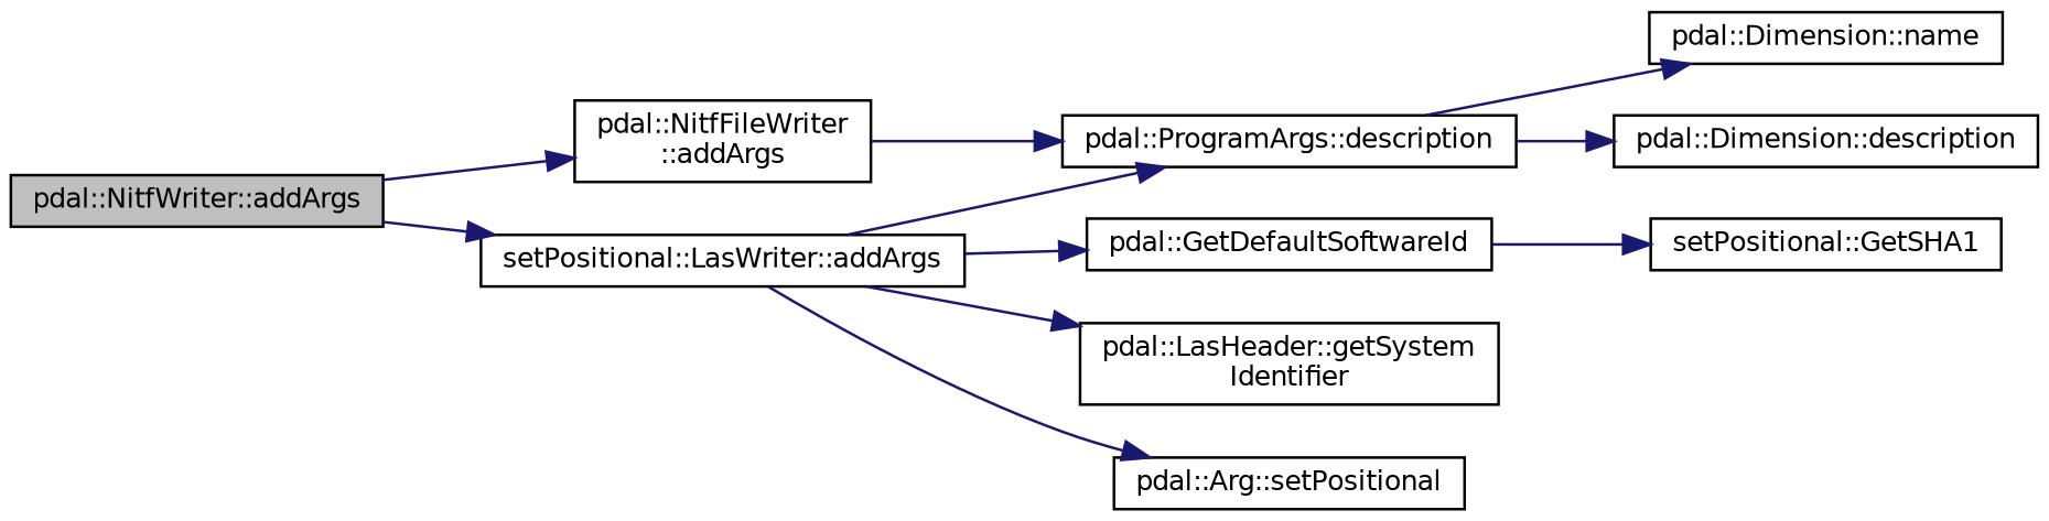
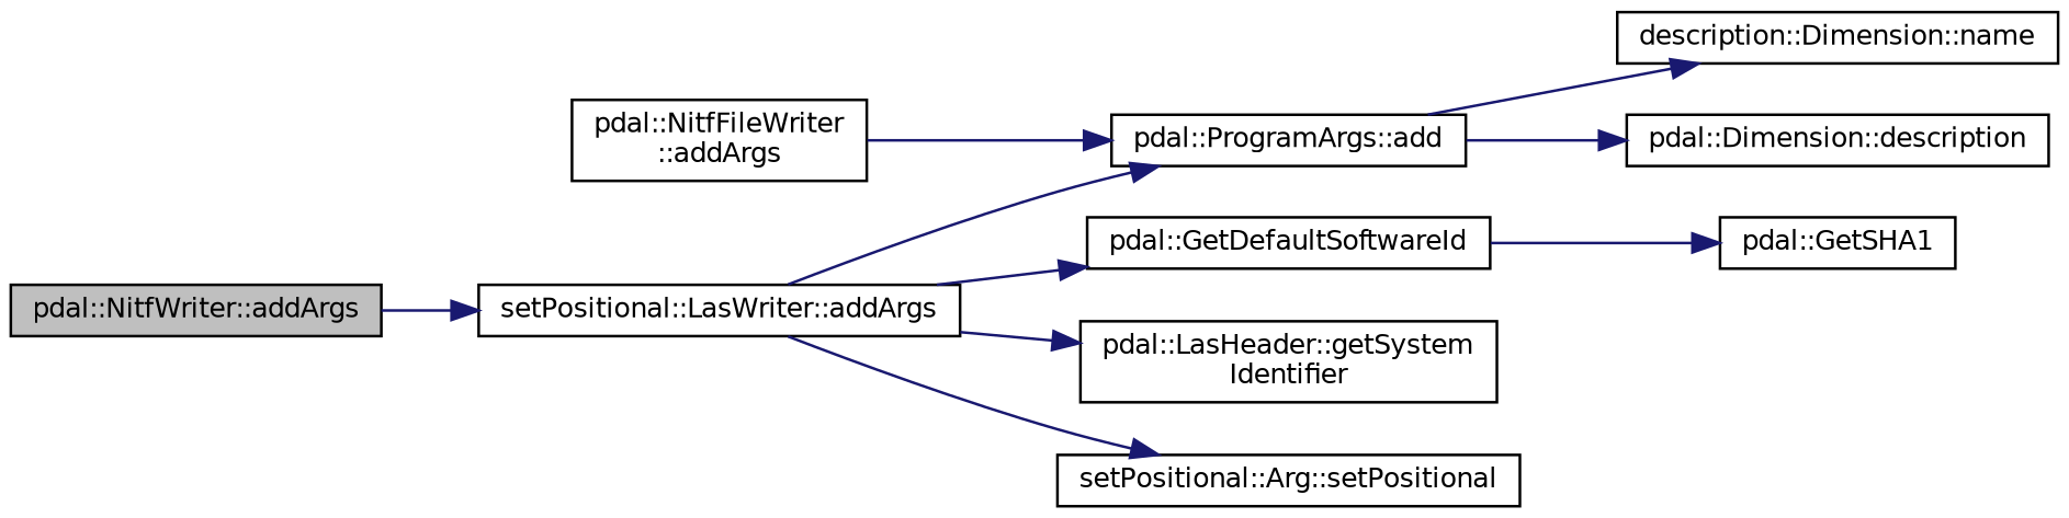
  digraph {
    rankdir=LR
    node [color=black fillcolor=white fontname=Helvetica fontsize=10 shape=record style=filled]
    edge [color=midnightblue fontname=Helvetica fontsize=10 labelfontname=Helvetica labelfontsize=10 style=solid]
    n1 [fillcolor=grey75 fontcolor=black height=0.2 label="pdal::NitfWriter::addArgs" width=0.4]
    n2 [height=0.2 label="pdal::NitfFileWriter\l::addArgs" width=0.4]
    n3 [height=0.2 label="setPositional::LasWriter::addArgs" width=0.4]
-   n4 [height=0.2 label="pdal::ProgramArgs::description" width=0.4]
+   n4 [height=0.2 label="pdal::ProgramArgs::add" width=0.4]
    n5 [height=0.2 label="pdal::GetDefaultSoftwareId" width=0.4]
    n6 [height=0.2 label="pdal::LasHeader::getSystem\lIdentifier" width=0.4]
-   n7 [height=0.2 label="pdal::Arg::setPositional" width=0.4]
-   n8 [height=0.2 label="pdal::Dimension::name" width=0.4]
+   n7 [height=0.2 label="setPositional::Arg::setPositional" width=0.4]
+   n8 [height=0.2 label="description::Dimension::name" width=0.4]
    n9 [height=0.2 label="pdal::Dimension::description" width=0.4]
-   n10 [height=0.2 label="setPositional::GetSHA1" width=0.4]
-   n1 -> n2
+   n10 [height=0.2 label="pdal::GetSHA1" width=0.4]
    n1 -> n3
    n2 -> n4
    n3 -> n4
    n3 -> n5
    n3 -> n6
    n3 -> n7
    n4 -> n8
    n4 -> n9
    n5 -> n10
  }
